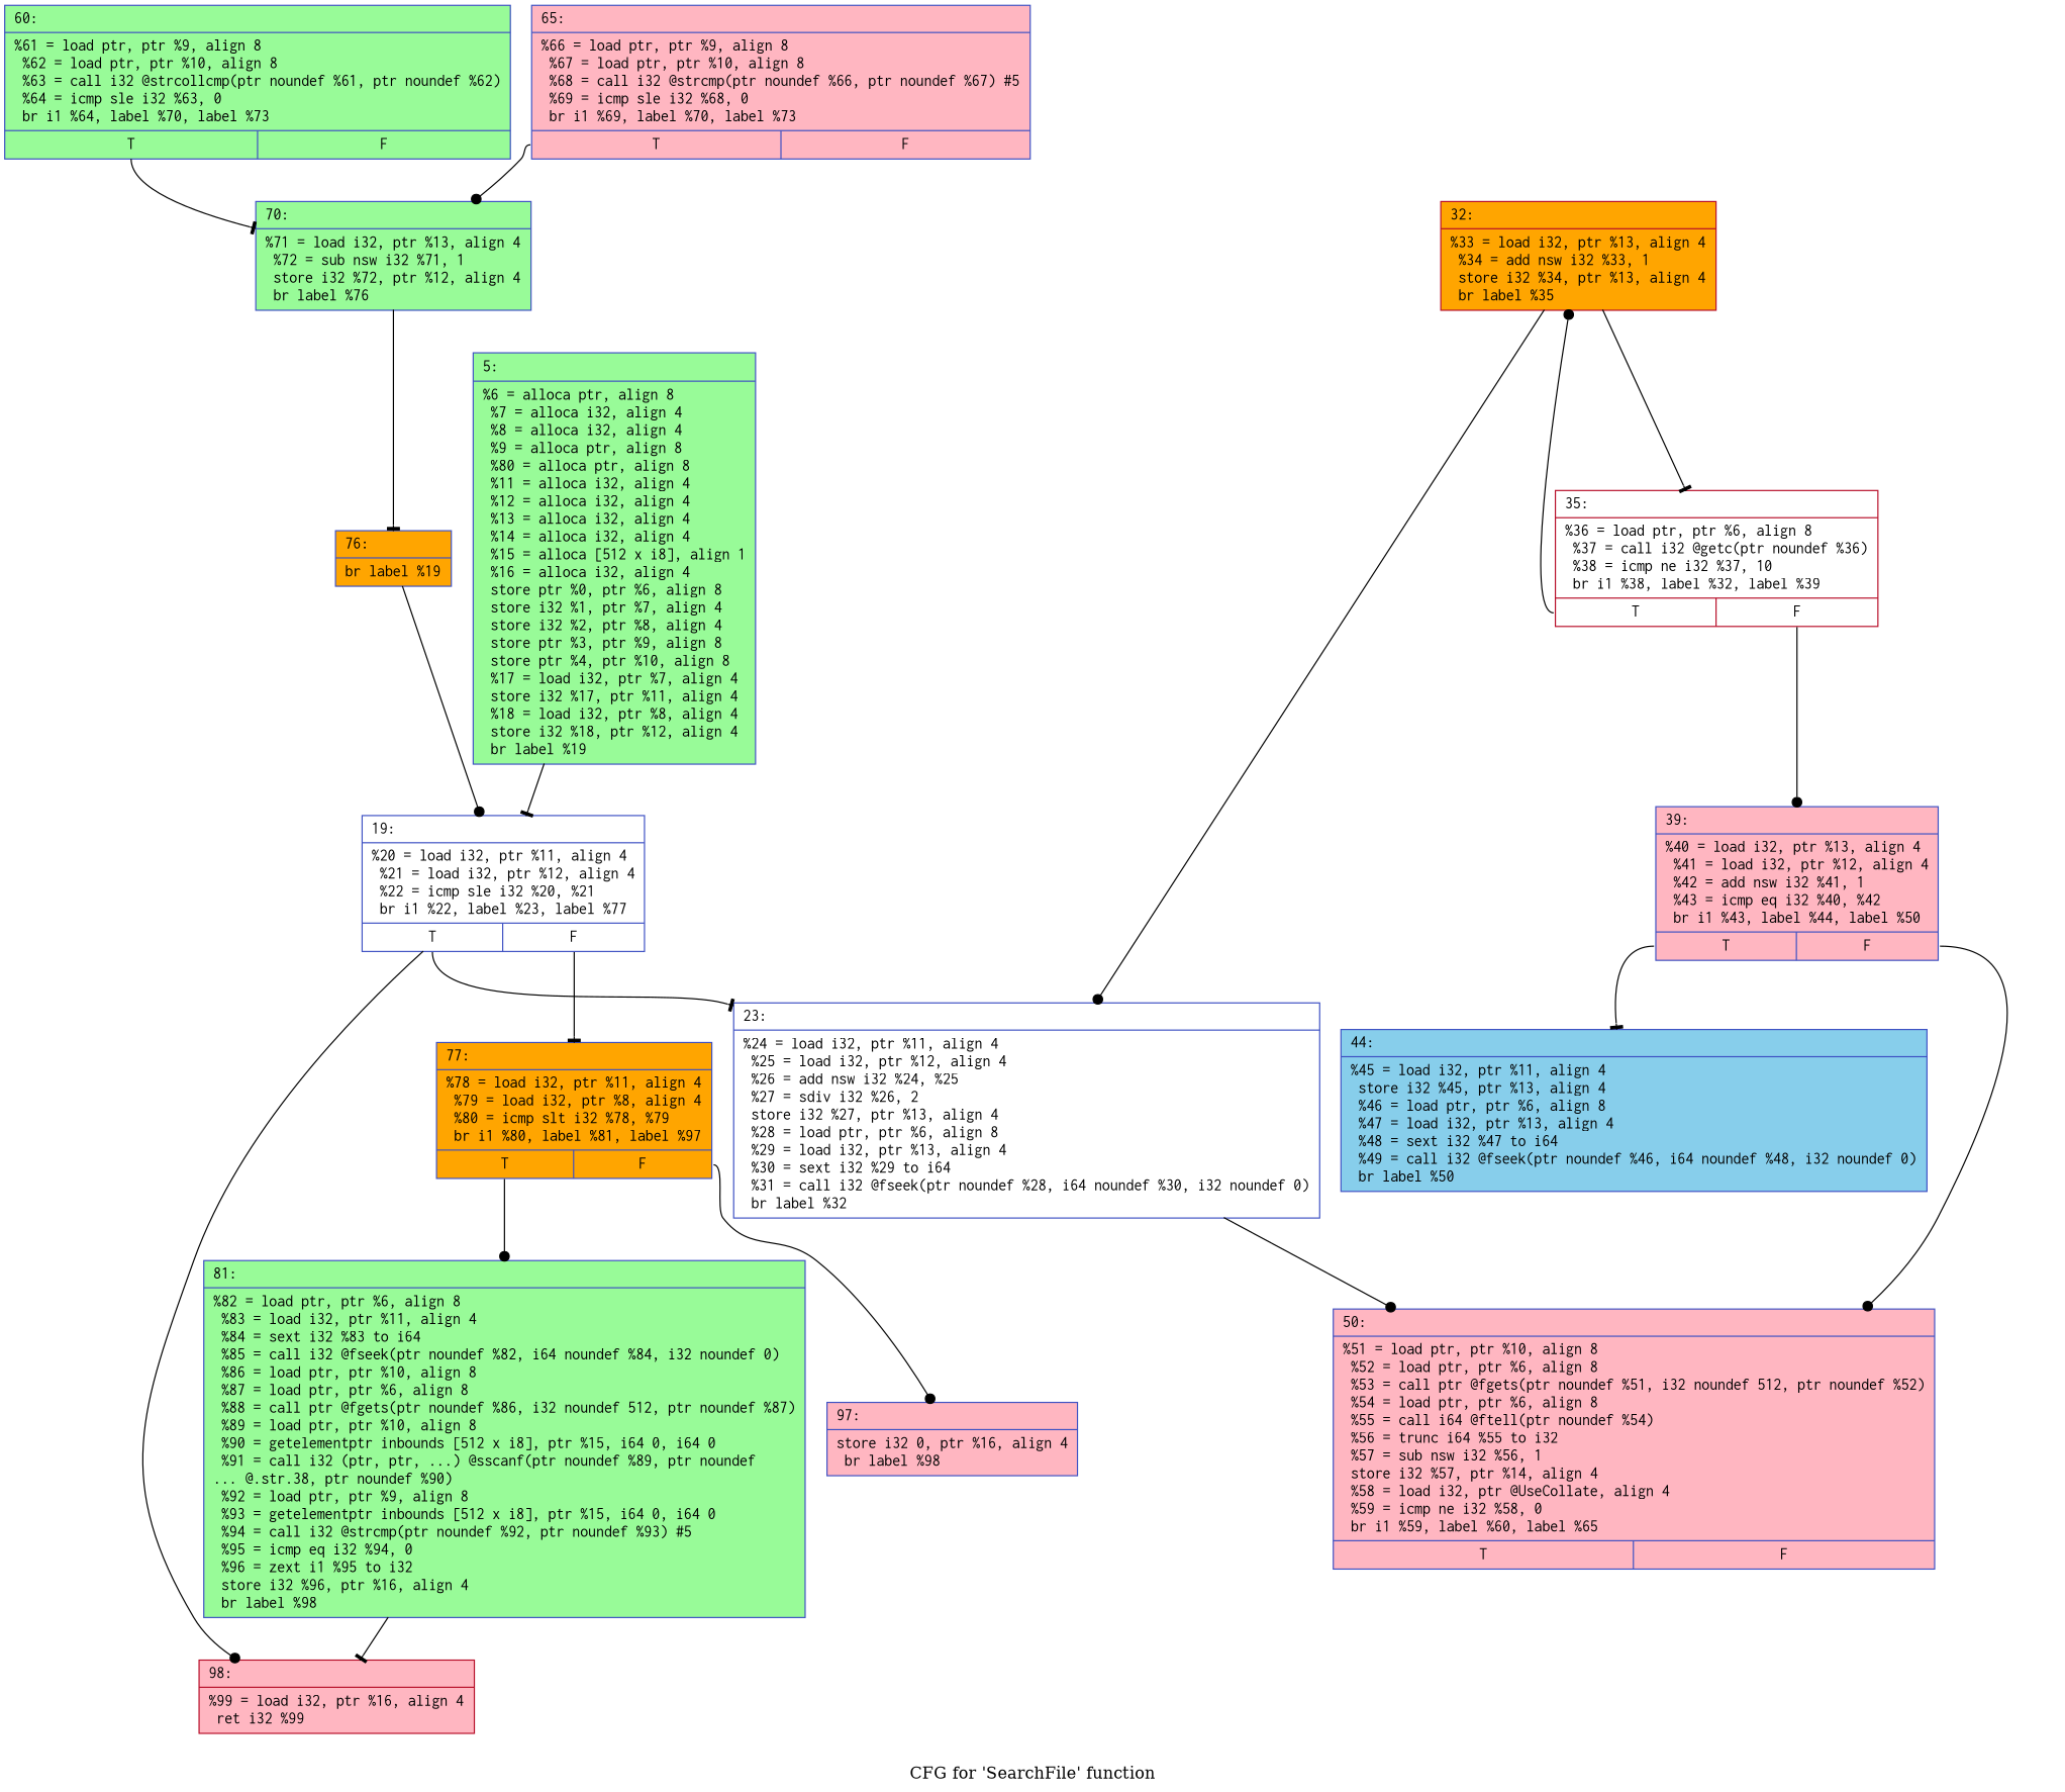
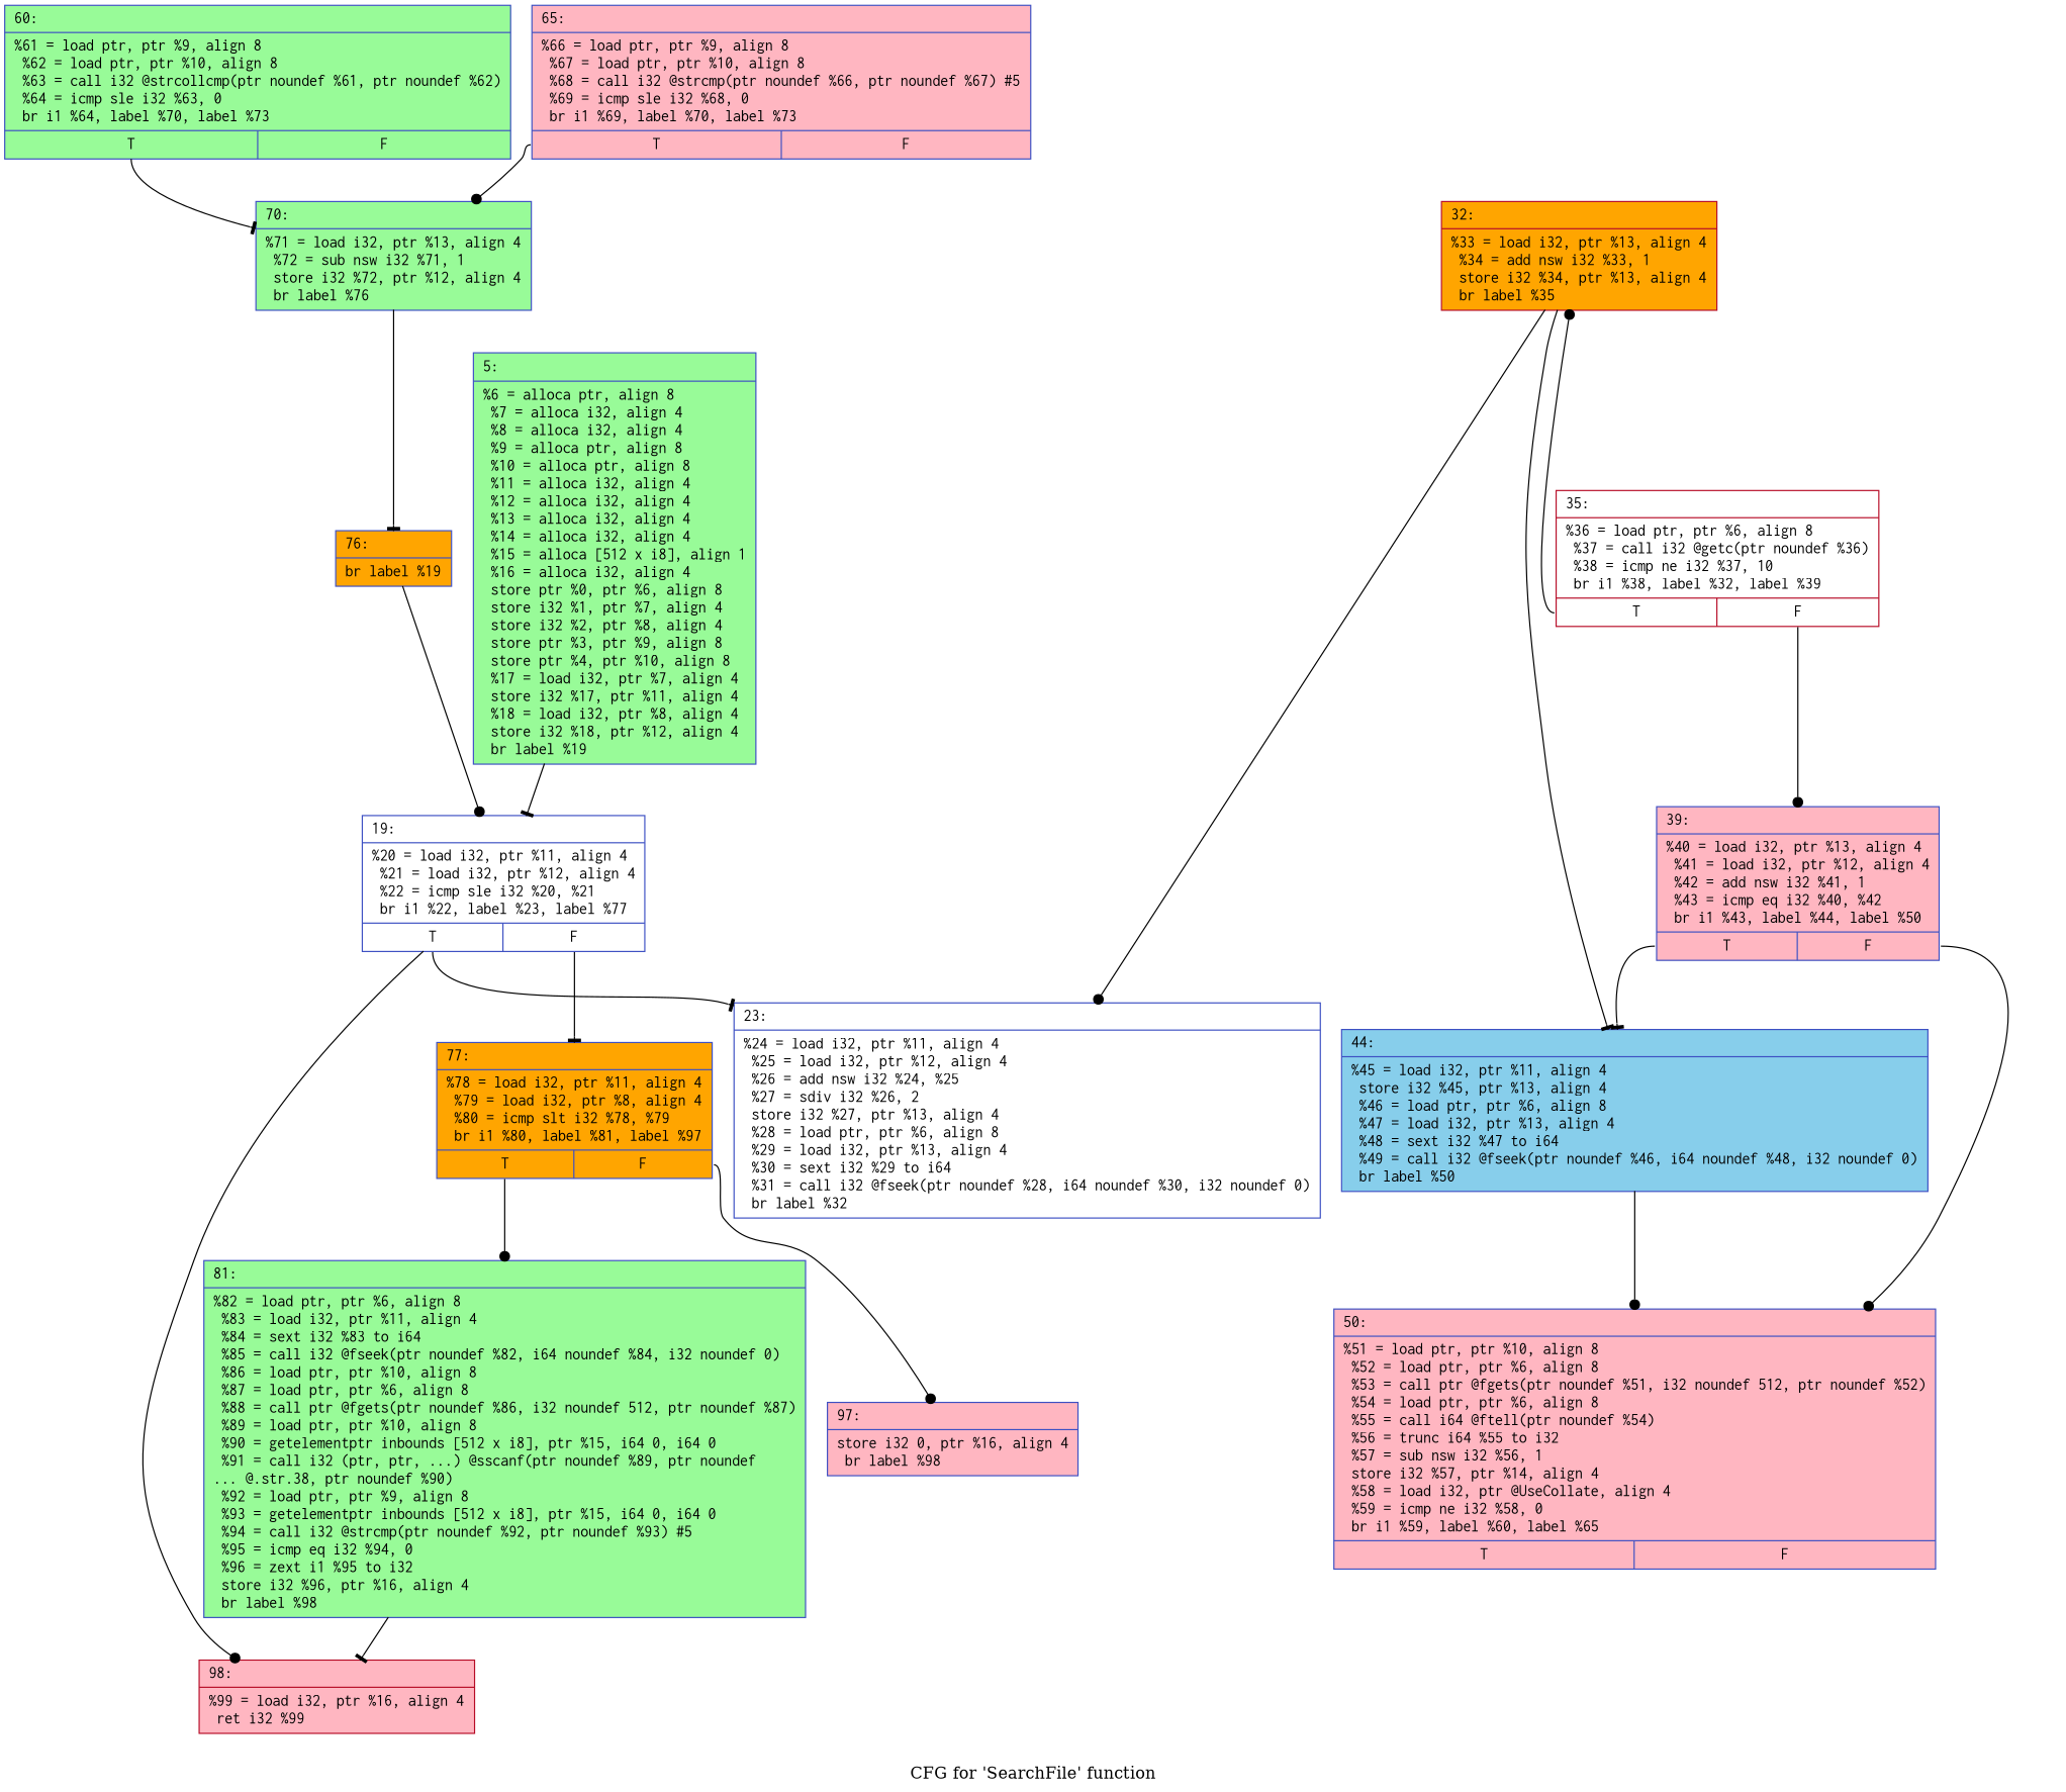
  digraph {
    label="CFG for 'SearchFile' function"
    node [color="#3d50c3ff" fillcolor=lightpink fontname=Courier shape=record style=filled]
    edge [arrowhead=dot]
-   n1 [fillcolor=palegreen label="{5:\l|  %6 = alloca ptr, align 8\l  %7 = alloca i32, align 4\l  %8 = alloca i32, align 4\l  %9 = alloca ptr, align 8\l  %80 = alloca ptr, align 8\l  %11 = alloca i32, align 4\l  %12 = alloca i32, align 4\l  %13 = alloca i32, align 4\l  %14 = alloca i32, align 4\l  %15 = alloca [512 x i8], align 1\l  %16 = alloca i32, align 4\l  store ptr %0, ptr %6, align 8\l  store i32 %1, ptr %7, align 4\l  store i32 %2, ptr %8, align 4\l  store ptr %3, ptr %9, align 8\l  store ptr %4, ptr %10, align 8\l  %17 = load i32, ptr %7, align 4\l  store i32 %17, ptr %11, align 4\l  %18 = load i32, ptr %8, align 4\l  store i32 %18, ptr %12, align 4\l  br label %19\l}"]
+   n1 [fillcolor=palegreen label="{5:\l|  %6 = alloca ptr, align 8\l  %7 = alloca i32, align 4\l  %8 = alloca i32, align 4\l  %9 = alloca ptr, align 8\l  %10 = alloca ptr, align 8\l  %11 = alloca i32, align 4\l  %12 = alloca i32, align 4\l  %13 = alloca i32, align 4\l  %14 = alloca i32, align 4\l  %15 = alloca [512 x i8], align 1\l  %16 = alloca i32, align 4\l  store ptr %0, ptr %6, align 8\l  store i32 %1, ptr %7, align 4\l  store i32 %2, ptr %8, align 4\l  store ptr %3, ptr %9, align 8\l  store ptr %4, ptr %10, align 8\l  %17 = load i32, ptr %7, align 4\l  store i32 %17, ptr %11, align 4\l  %18 = load i32, ptr %8, align 4\l  store i32 %18, ptr %12, align 4\l  br label %19\l}"]
    n2 [fillcolor=white label="{19:\l|  %20 = load i32, ptr %11, align 4\l  %21 = load i32, ptr %12, align 4\l  %22 = icmp sle i32 %20, %21\l  br i1 %22, label %23, label %77\l|{<s0>T|<s1>F}}"]
    n3 [fillcolor=white label="{23:\l|  %24 = load i32, ptr %11, align 4\l  %25 = load i32, ptr %12, align 4\l  %26 = add nsw i32 %24, %25\l  %27 = sdiv i32 %26, 2\l  store i32 %27, ptr %13, align 4\l  %28 = load ptr, ptr %6, align 8\l  %29 = load i32, ptr %13, align 4\l  %30 = sext i32 %29 to i64\l  %31 = call i32 @fseek(ptr noundef %28, i64 noundef %30, i32 noundef 0)\l  br label %32\l}"]
    n4 [fillcolor=orange label="{77:\l|  %78 = load i32, ptr %11, align 4\l  %79 = load i32, ptr %8, align 4\l  %80 = icmp slt i32 %78, %79\l  br i1 %80, label %81, label %97\l|{<s0>T|<s1>F}}"]
    n5 [color="#b70d28ff" label="{98:\l|  %99 = load i32, ptr %16, align 4\l  ret i32 %99\l}"]
    n6 [fillcolor=palegreen label="{81:\l|  %82 = load ptr, ptr %6, align 8\l  %83 = load i32, ptr %11, align 4\l  %84 = sext i32 %83 to i64\l  %85 = call i32 @fseek(ptr noundef %82, i64 noundef %84, i32 noundef 0)\l  %86 = load ptr, ptr %10, align 8\l  %87 = load ptr, ptr %6, align 8\l  %88 = call ptr @fgets(ptr noundef %86, i32 noundef 512, ptr noundef %87)\l  %89 = load ptr, ptr %10, align 8\l  %90 = getelementptr inbounds [512 x i8], ptr %15, i64 0, i64 0\l  %91 = call i32 (ptr, ptr, ...) @sscanf(ptr noundef %89, ptr noundef\l... @.str.38, ptr noundef %90)\l  %92 = load ptr, ptr %9, align 8\l  %93 = getelementptr inbounds [512 x i8], ptr %15, i64 0, i64 0\l  %94 = call i32 @strcmp(ptr noundef %92, ptr noundef %93) #5\l  %95 = icmp eq i32 %94, 0\l  %96 = zext i1 %95 to i32\l  store i32 %96, ptr %16, align 4\l  br label %98\l}"]
    n7 [label="{97:\l|  store i32 0, ptr %16, align 4\l  br label %98\l}"]
    n8 [color="#b70d28ff" fillcolor=orange label="{32:\l|  %33 = load i32, ptr %13, align 4\l  %34 = add nsw i32 %33, 1\l  store i32 %34, ptr %13, align 4\l  br label %35\l}"]
    n9 [color="#b70d28ff" fillcolor=white label="{35:\l|  %36 = load ptr, ptr %6, align 8\l  %37 = call i32 @getc(ptr noundef %36)\l  %38 = icmp ne i32 %37, 10\l  br i1 %38, label %32, label %39\l|{<s0>T|<s1>F}}"]
    n10 [label="{39:\l|  %40 = load i32, ptr %13, align 4\l  %41 = load i32, ptr %12, align 4\l  %42 = add nsw i32 %41, 1\l  %43 = icmp eq i32 %40, %42\l  br i1 %43, label %44, label %50\l|{<s0>T|<s1>F}}"]
    n11 [fillcolor=skyblue label="{44:\l|  %45 = load i32, ptr %11, align 4\l  store i32 %45, ptr %13, align 4\l  %46 = load ptr, ptr %6, align 8\l  %47 = load i32, ptr %13, align 4\l  %48 = sext i32 %47 to i64\l  %49 = call i32 @fseek(ptr noundef %46, i64 noundef %48, i32 noundef 0)\l  br label %50\l}"]
    n12 [label="{50:\l|  %51 = load ptr, ptr %10, align 8\l  %52 = load ptr, ptr %6, align 8\l  %53 = call ptr @fgets(ptr noundef %51, i32 noundef 512, ptr noundef %52)\l  %54 = load ptr, ptr %6, align 8\l  %55 = call i64 @ftell(ptr noundef %54)\l  %56 = trunc i64 %55 to i32\l  %57 = sub nsw i32 %56, 1\l  store i32 %57, ptr %14, align 4\l  %58 = load i32, ptr @UseCollate, align 4\l  %59 = icmp ne i32 %58, 0\l  br i1 %59, label %60, label %65\l|{<s0>T|<s1>F}}"]
    n13 [fillcolor=palegreen label="{60:\l|  %61 = load ptr, ptr %9, align 8\l  %62 = load ptr, ptr %10, align 8\l  %63 = call i32 @strcollcmp(ptr noundef %61, ptr noundef %62)\l  %64 = icmp sle i32 %63, 0\l  br i1 %64, label %70, label %73\l|{<s0>T|<s1>F}}"]
    n14 [fillcolor=palegreen label="{70:\l|  %71 = load i32, ptr %13, align 4\l  %72 = sub nsw i32 %71, 1\l  store i32 %72, ptr %12, align 4\l  br label %76\l}"]
    n15 [label="{65:\l|  %66 = load ptr, ptr %9, align 8\l  %67 = load ptr, ptr %10, align 8\l  %68 = call i32 @strcmp(ptr noundef %66, ptr noundef %67) #5\l  %69 = icmp sle i32 %68, 0\l  br i1 %69, label %70, label %73\l|{<s0>T|<s1>F}}"]
    n16 [fillcolor=orange label="{76:\l|  br label %19\l}"]
    n1 -> n2 [arrowhead=tee]
    n2 -> n3 [arrowhead=tee tailport=s0]
    n2 -> n4 [arrowhead=tee tailport=s1]
    n2 -> n5
    n4 -> n6 [tailport=s0]
    n4 -> n7 [tailport=s1]
    n6 -> n5 [arrowhead=tee]
    n8 -> n3
-   n8 -> n9 [arrowhead=tee]
+   n8 -> n11 [arrowhead=tee]
    n9 -> n8 [tailport=s0]
    n9 -> n10 [tailport=s1]
    n10 -> n11 [arrowhead=tee tailport=s0]
    n10 -> n12 [tailport=s1]
-   n3 -> n12
+   n11 -> n12
    n13 -> n14 [arrowhead=tee tailport=s0]
    n14 -> n16 [arrowhead=tee]
    n15 -> n14 [tailport=s0]
    n16 -> n2
  }
